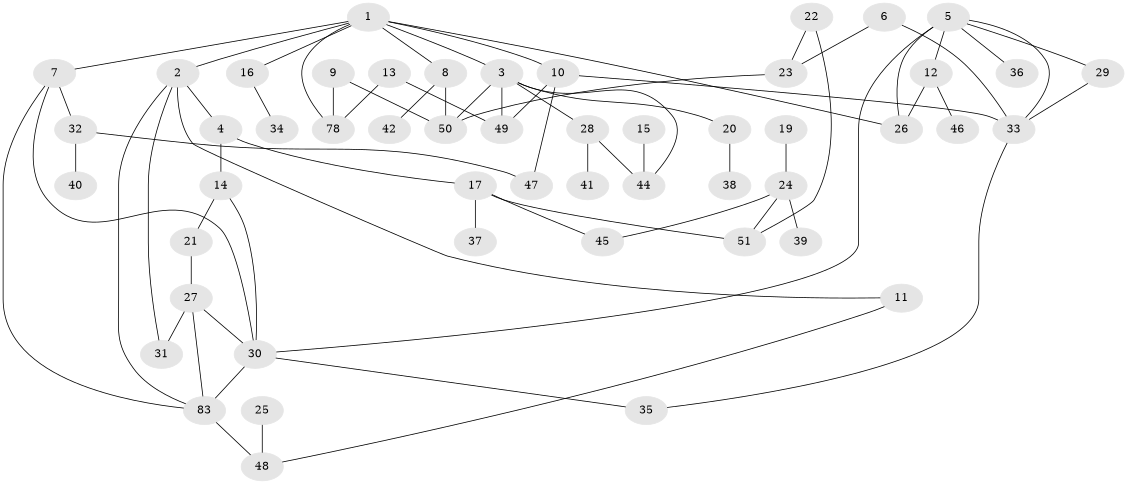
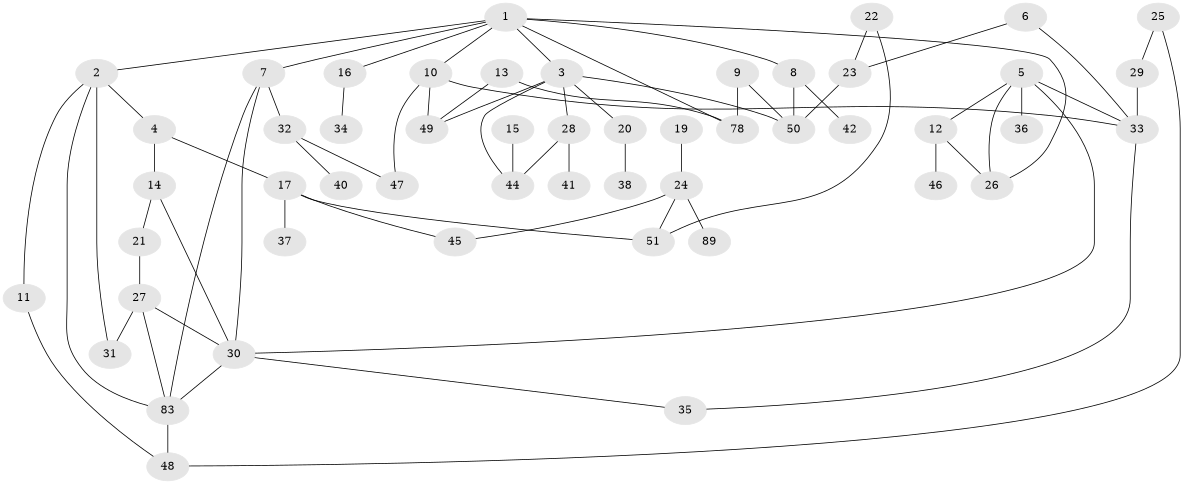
  graph {
    node [color=gray90 style=filled]
    edge [weight=1.0]
    1
    2
    3
    7
    8
    10
    16
    n8 [label=78]
    26
    4
    11
    31
    n13 [label=83]
    20
    28
    44
    49
    50
    30
    32
    42
    33
    47
    34
    14
    17
    48
    38
    41
    21
    37
    45
    51
    5
    12
    36
    46
    35
    6
    23
    40
    9
    13
    27
    15
    19
    24
-   39
+   39 [label=89]
    22
    25
    29
    1 -- 2
    1 -- 3
    1 -- 7
    1 -- 8
    1 -- 10
    1 -- 16
    1 -- n8
    1 -- 26
    2 -- 4
    2 -- 11
    2 -- 31
    2 -- n13
    3 -- 20
    3 -- 28
    3 -- 44
    3 -- 49
    3 -- 50
    7 -- n13
    7 -- 30
    7 -- 32
    8 -- 50
    8 -- 42
    10 -- 49
    10 -- 33
    10 -- 47
    16 -- 34
    4 -- 14
    4 -- 17
    11 -- 48
    n13 -- 48
    20 -- 38
    28 -- 44
    28 -- 41
    30 -- n13
    30 -- 35
    32 -- 47
    32 -- 40
    33 -- 35
    14 -- 30
    14 -- 21
    17 -- 37
    17 -- 45
    17 -- 51
    21 -- 27
    5 -- 26
    5 -- 30
    5 -- 33
    5 -- 12
    5 -- 36
    12 -- 26
    12 -- 46
    6 -- 33
    6 -- 23
    23 -- 50
    9 -- n8
    9 -- 50
    13 -- n8
    13 -- 49
    27 -- 31
    27 -- n13
    27 -- 30
    15 -- 44
    19 -- 24
    24 -- 45
    24 -- 51
    24 -- 39
    22 -- 51
    22 -- 23
    25 -- 48
-   5 -- 29
+   25 -- 29
    29 -- 33
  }
